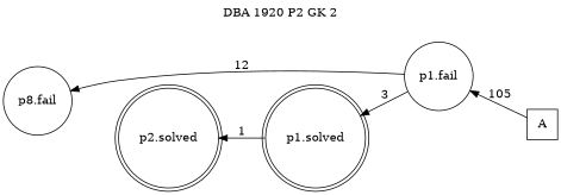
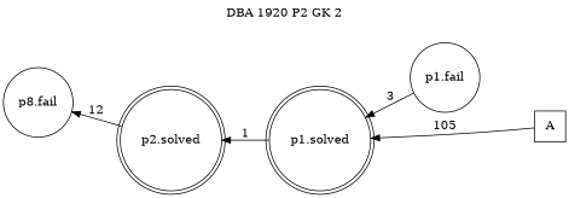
  digraph {
    label=" DBA 1920 P2 GK 2 "
    labelloc=tl
    rankdir=RL
    node [shape=circle]
    n1 [label=A shape=square]
    n2 [label="p1.fail"]
    n3 [label="p8.fail"]
    n4 [label="p1.solved" shape=doublecircle]
    n5 [label="p2.solved" shape=doublecircle]
-   n1 -> n2 [label=105]
-   n2 -> n3 [label=12]
+   n1 -> n4 [label=105]
+   n5 -> n3 [label=12]
    n2 -> n4 [label=3]
    n4 -> n5 [label=1]
  }
